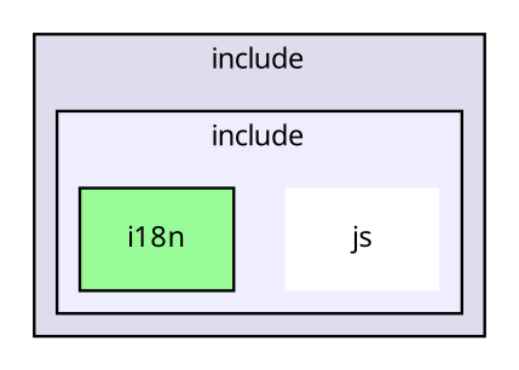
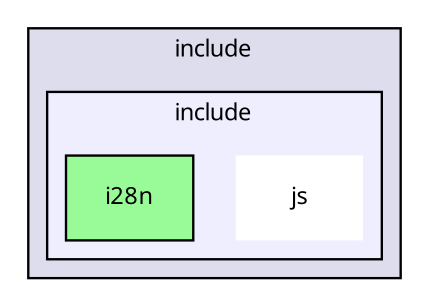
  digraph {
    compound=true
    node [fontname="FreeSans.ttf" fontsize=10 style=filled]
    n1 [label=js shape=plaintext fillcolor=white]
-   n2 [color=black fillcolor=palegreen label=i18n shape=box]
+   n2 [color=black fillcolor=palegreen label=i28n shape=box]
    subgraph cluster_1 {
      bgcolor="#ddddee"
      fontname="FreeSans.ttf"
      fontsize=10
      label=include
      pencolor=black
      subgraph cluster_2 {
        bgcolor="#eeeeff"
        fontname="FreeSans.ttf"
        fontsize=10
        pencolor=black
        n1
        n2
      }
    }
  }
